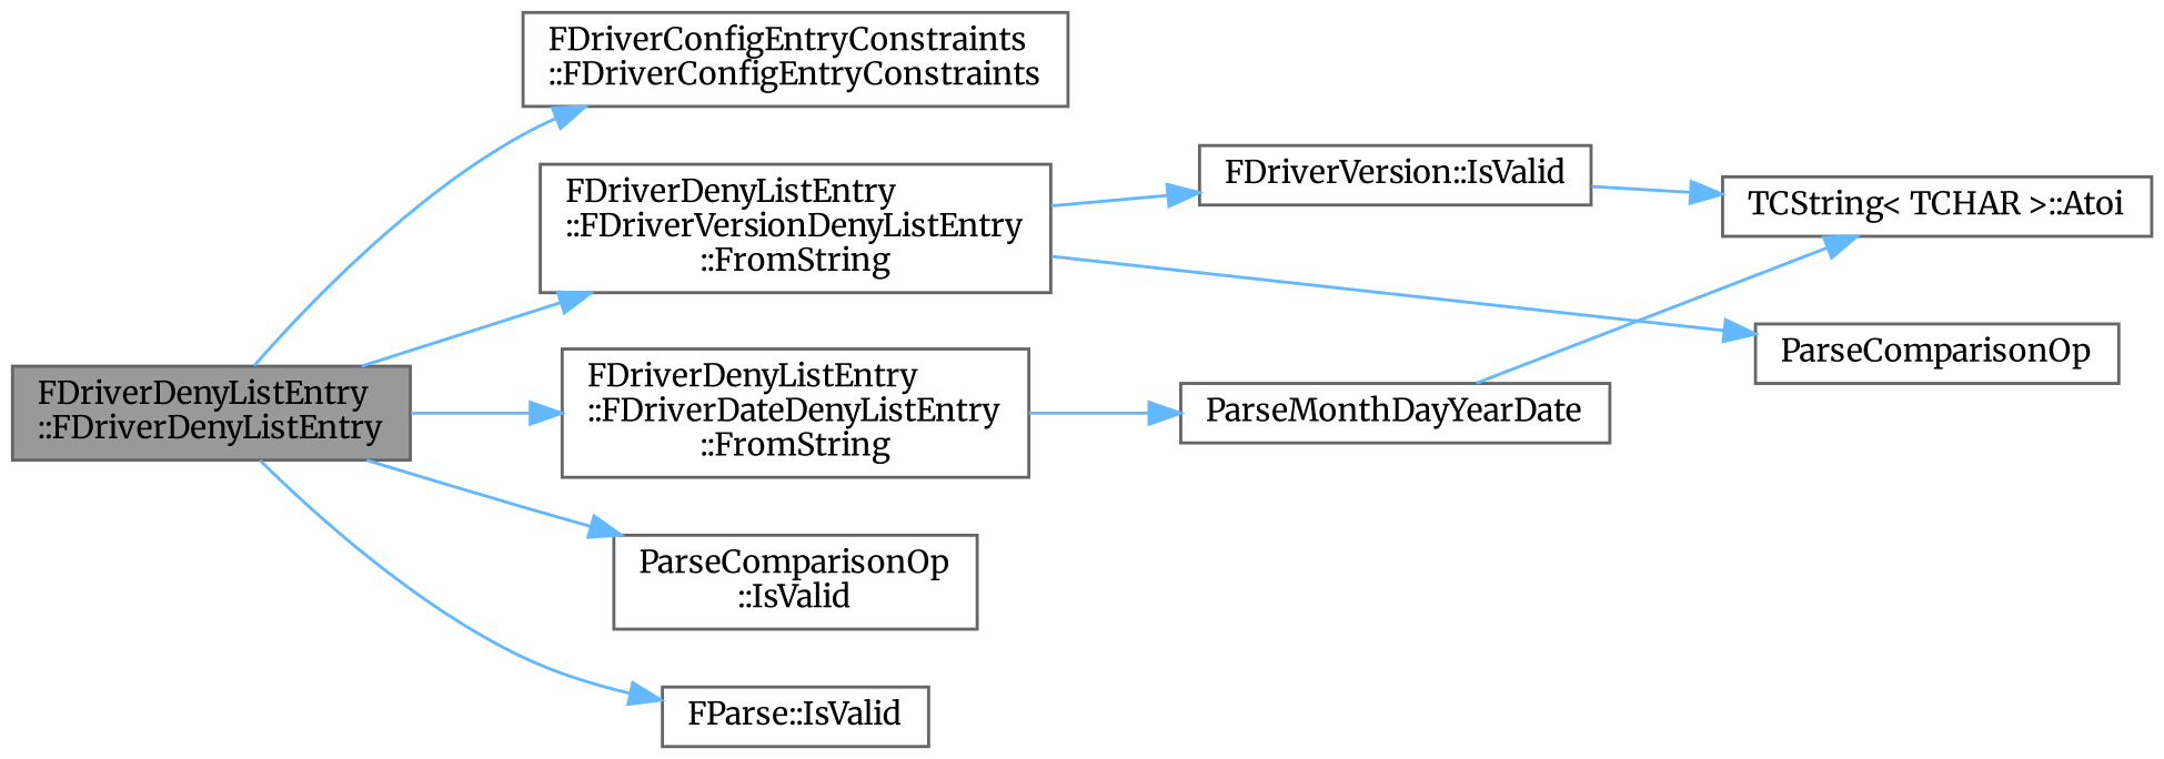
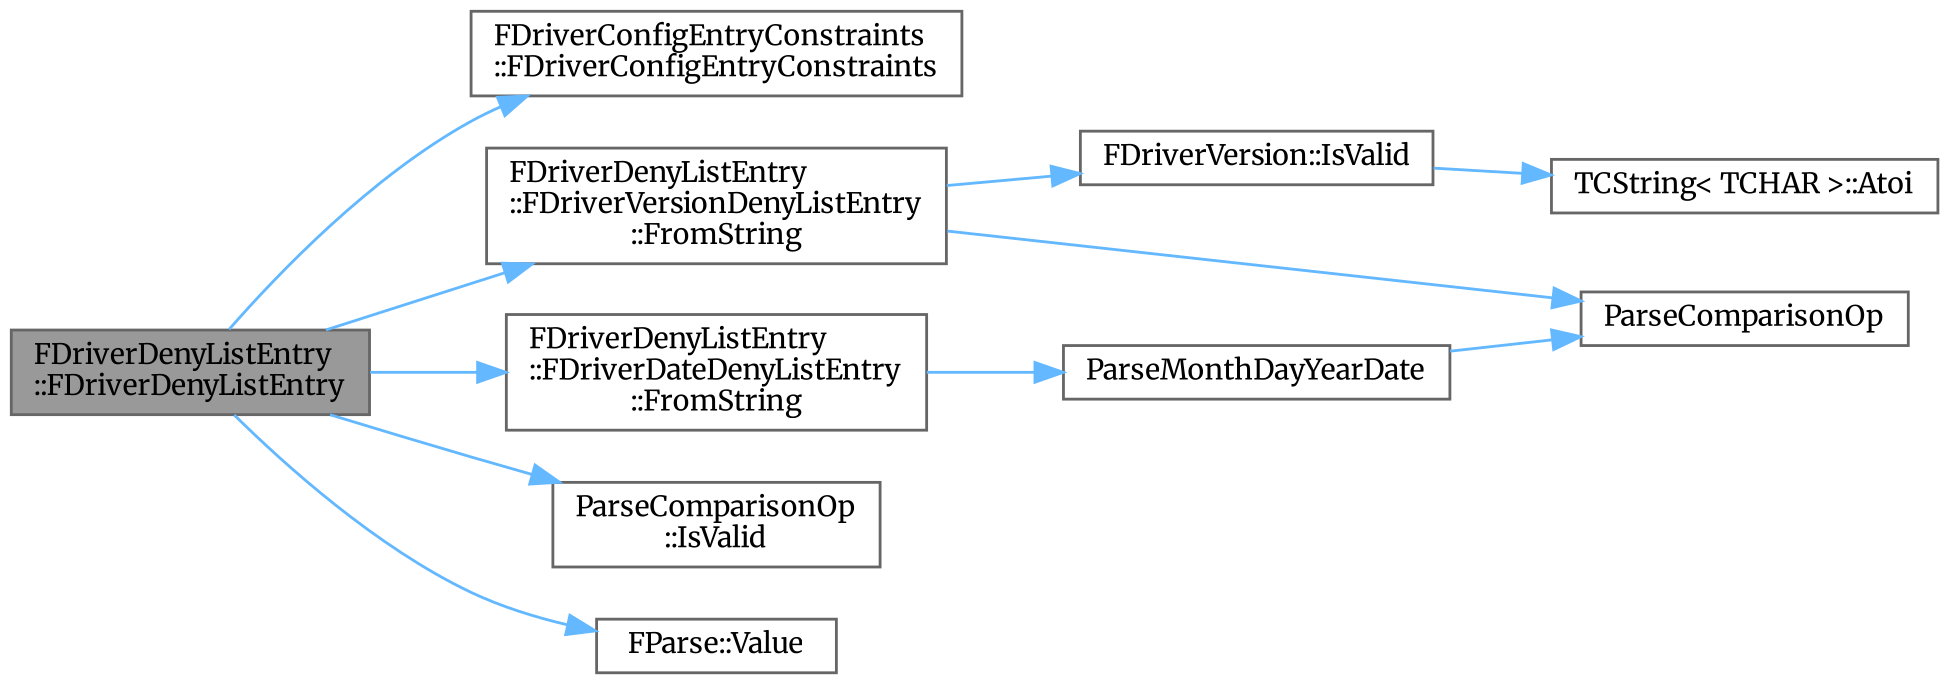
  digraph {
    fontname=Merriweather
    rankdir=LR
    node [color=grey40 fillcolor=white fontname=Merriweather fontsize=10 shape=box style=filled]
    edge [color=steelblue1 fontname=Merriweather fontsize=10 labelfontname=Helvetica labelfontsize=10 style=solid]
    n1 [color=gray40 fillcolor=grey60 fontcolor=black height=0.2 label="FDriverDenyListEntry\l::FDriverDenyListEntry" width=0.4]
    n2 [height=0.2 label="FDriverConfigEntryConstraints\l::FDriverConfigEntryConstraints" width=0.4]
    n3 [height=0.2 label="FDriverDenyListEntry\l::FDriverDateDenyListEntry\l::FromString" width=0.4]
    n4 [height=0.2 label="FDriverDenyListEntry\l::FDriverVersionDenyListEntry\l::FromString" width=0.4]
    n5 [height=0.2 label="ParseComparisonOp\l::IsValid" width=0.4]
-   n6 [height=0.2 label="FParse::IsValid" width=0.4]
+   n6 [height=0.2 label="FParse::Value" width=0.4]
    n7 [height=0.2 label=ParseMonthDayYearDate width=0.4]
    n8 [height=0.2 label=ParseComparisonOp width=0.4]
    n9 [height=0.2 label="FDriverVersion::IsValid" width=0.4]
    n10 [height=0.2 label="TCString\< TCHAR \>::Atoi" width=0.4]
    n1 -> n2
    n1 -> n3
    n1 -> n4
    n1 -> n5
    n1 -> n6
    n3 -> n7
    n4 -> n8
    n4 -> n9
-   n7 -> n10
+   n7 -> n8
    n9 -> n10
  }
